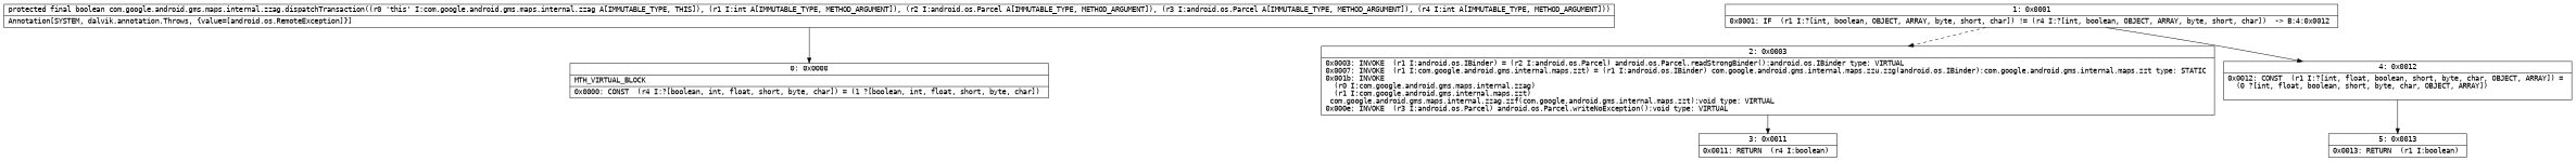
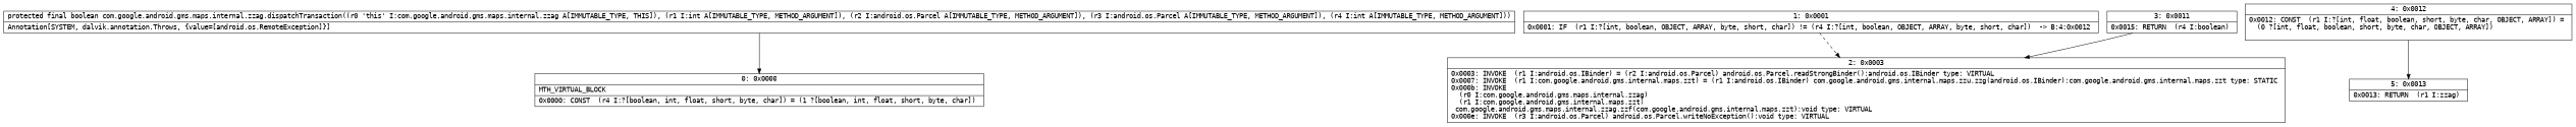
  digraph {
    fontname="DejaVu Sans Mono"
    node [fontname="DejaVu Sans Mono" shape=record]
    edge [fontname="DejaVu Sans Mono"]
    n1 [label="{0\:\ 0x0000|MTH_VIRTUAL_BLOCK\l|0x0000: CONST  (r4 I:?[boolean, int, float, short, byte, char]) = (1 ?[boolean, int, float, short, byte, char]) \l}"]
    n2 [label="{1\:\ 0x0001|0x0001: IF  (r1 I:?[int, boolean, OBJECT, ARRAY, byte, short, char]) != (r4 I:?[int, boolean, OBJECT, ARRAY, byte, short, char])  \-\> B:4:0x0012 \l}"]
-   n3 [label="{2\:\ 0x0003|0x0003: INVOKE  (r1 I:android.os.IBinder) = (r2 I:android.os.Parcel) android.os.Parcel.readStrongBinder():android.os.IBinder type: VIRTUAL \l0x0007: INVOKE  (r1 I:com.google.android.gms.internal.maps.zzt) = (r1 I:android.os.IBinder) com.google.android.gms.internal.maps.zzu.zzg(android.os.IBinder):com.google.android.gms.internal.maps.zzt type: STATIC \l0x001b: INVOKE  \l  (r0 I:com.google.android.gms.maps.internal.zzag)\l  (r1 I:com.google.android.gms.internal.maps.zzt)\l com.google.android.gms.maps.internal.zzag.zzf(com.google.android.gms.internal.maps.zzt):void type: VIRTUAL \l0x000e: INVOKE  (r3 I:android.os.Parcel) android.os.Parcel.writeNoException():void type: VIRTUAL \l}"]
+   n3 [label="{2\:\ 0x0003|0x0003: INVOKE  (r1 I:android.os.IBinder) = (r2 I:android.os.Parcel) android.os.Parcel.readStrongBinder():android.os.IBinder type: VIRTUAL \l0x0007: INVOKE  (r1 I:com.google.android.gms.internal.maps.zzt) = (r1 I:android.os.IBinder) com.google.android.gms.internal.maps.zzu.zzg(android.os.IBinder):com.google.android.gms.internal.maps.zzt type: STATIC \l0x000b: INVOKE  \l  (r0 I:com.google.android.gms.maps.internal.zzag)\l  (r1 I:com.google.android.gms.internal.maps.zzt)\l com.google.android.gms.maps.internal.zzag.zzf(com.google.android.gms.internal.maps.zzt):void type: VIRTUAL \l0x000e: INVOKE  (r3 I:android.os.Parcel) android.os.Parcel.writeNoException():void type: VIRTUAL \l}"]
    n4 [label="{4\:\ 0x0012|0x0012: CONST  (r1 I:?[int, float, boolean, short, byte, char, OBJECT, ARRAY]) = \l  (0 ?[int, float, boolean, short, byte, char, OBJECT, ARRAY])\l \l}"]
-   n5 [label="{3\:\ 0x0011|0x0011: RETURN  (r4 I:boolean) \l}"]
-   n6 [label="{5\:\ 0x0013|0x0013: RETURN  (r1 I:boolean) \l}"]
+   n5 [label="{3\:\ 0x0011|0x0015: RETURN  (r4 I:boolean) \l}"]
+   n6 [label="{5\:\ 0x0013|0x0013: RETURN  (r1 I:zzag) \l}"]
    n7 [label="{protected final boolean com.google.android.gms.maps.internal.zzag.dispatchTransaction((r0 'this' I:com.google.android.gms.maps.internal.zzag A[IMMUTABLE_TYPE, THIS]), (r1 I:int A[IMMUTABLE_TYPE, METHOD_ARGUMENT]), (r2 I:android.os.Parcel A[IMMUTABLE_TYPE, METHOD_ARGUMENT]), (r3 I:android.os.Parcel A[IMMUTABLE_TYPE, METHOD_ARGUMENT]), (r4 I:int A[IMMUTABLE_TYPE, METHOD_ARGUMENT]))  | Annotation[SYSTEM, dalvik.annotation.Throws, \{value=[android.os.RemoteException]\}]\l}"]
    n2 -> n3 [style=dashed]
-   n2 -> n4
-   n3 -> n5
+   n5 -> n3
    n4 -> n6
    n7 -> n1
  }
